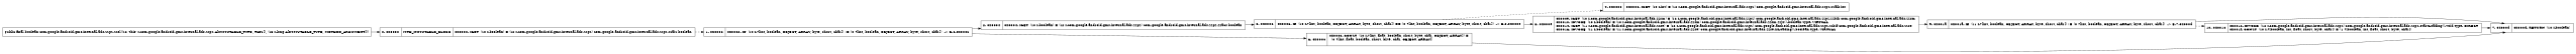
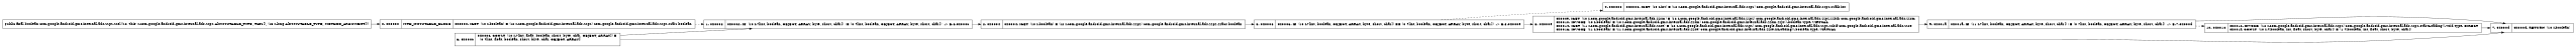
  digraph {
    rankdir=LR
    node [shape=record]
    n1 [label="{0\:\ 0x0000|MTH_IMMUTABLE_BLOCK\l|0x0000: IGET  (r0 I:boolean) = (r2 I:com.google.android.gms.internal.ads.zzpz) com.google.android.gms.internal.ads.zzpz.zzaiz boolean \l}"]
    n2 [label="{1\:\ 0x0002|0x0002: IF  (r0 I:?[int, boolean, OBJECT, ARRAY, byte, short, char]) != (0 ?[int, boolean, OBJECT, ARRAY, byte, short, char])  \-\> B:6:0x000c \l}"]
    n3 [label="{2\:\ 0x0004|0x0004: IGET  (r0 I:boolean) = (r2 I:com.google.android.gms.internal.ads.zzpz) com.google.android.gms.internal.ads.zzpz.zzacs boolean \l}"]
    n4 [label="{6\:\ 0x000c|0x000c: CONST  (r0 I:?[int, float, boolean, short, byte, char, OBJECT, ARRAY]) = \l  (0 ?[int, float, boolean, short, byte, char, OBJECT, ARRAY])\l \l}"]
    n5 [label="{3\:\ 0x0006|0x0006: IF  (r0 I:?[int, boolean, OBJECT, ARRAY, byte, short, char]) == (0 ?[int, boolean, OBJECT, ARRAY, byte, short, char])  \-\> B:8:0x000e \l}"]
    n6 [label="{7\:\ 0x000d|0x000d: RETURN  (r0 I:boolean) \l}"]
    n7 [label="{4\:\ 0x0008|0x0008: IGET  (r0 I:int) = (r2 I:com.google.android.gms.internal.ads.zzpz) com.google.android.gms.internal.ads.zzpz.zzaik int \l}"]
    n8 [label="{8\:\ 0x000e|0x000e: IGET  (r0 I:com.google.android.gms.internal.ads.zzsm) = (r2 I:com.google.android.gms.internal.ads.zzpz) com.google.android.gms.internal.ads.zzpz.zzbih com.google.android.gms.internal.ads.zzsm \l0x0010: INVOKE  (r0 I:boolean) = (r0 I:com.google.android.gms.internal.ads.zzsm) com.google.android.gms.internal.ads.zzsm.zzjx():boolean type: VIRTUAL \l0x0014: IGET  (r1 I:com.google.android.gms.internal.ads.zzse) = (r2 I:com.google.android.gms.internal.ads.zzpz) com.google.android.gms.internal.ads.zzpz.zzbif com.google.android.gms.internal.ads.zzse \l0x0016: INVOKE  (r1 I:boolean) = (r1 I:com.google.android.gms.internal.ads.zzse) com.google.android.gms.internal.ads.zzse.isLoading():boolean type: VIRTUAL \l}"]
    n9 [label="{9\:\ 0x001a|0x001a: IF  (r1 I:?[int, boolean, OBJECT, ARRAY, byte, short, char]) != (0 ?[int, boolean, OBJECT, ARRAY, byte, short, char])  \-\> B:7:0x000d \l}"]
    n10 [label="{10\:\ 0x001c|0x001c: INVOKE  (r2 I:com.google.android.gms.internal.ads.zzpz) com.google.android.gms.internal.ads.zzpz.startLoading():void type: DIRECT \l0x001f: CONST  (r0 I:?[boolean, int, float, short, byte, char]) = (1 ?[boolean, int, float, short, byte, char]) \l}"]
    n11 [label="{public final boolean com.google.android.gms.internal.ads.zzpz.zzel((r2 'this' I:com.google.android.gms.internal.ads.zzpz A[IMMUTABLE_TYPE, THIS]), (r3 I:long A[IMMUTABLE_TYPE, METHOD_ARGUMENT])) }"]
    n1 -> n2 [style=dashed]
    n2 -> n3 [style=solid]
-   n2 -> n4
+   n4 -> n2
    n3 -> n5
    n4 -> n6
    n5 -> n7 [style=dashed]
    n5 -> n8
    n8 -> n9
    n9 -> n6
    n9 -> n10 [style=dashed]
    n10 -> n6
    n11 -> n1
  }
